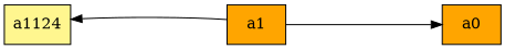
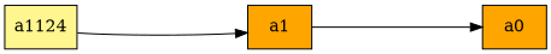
  digraph {
    rankdir=LR
    ranksep=2.0
    node [fillcolor=orange shape=record style=filled]
    n1 [fillcolor=khaki1 label="{a1124}"]
    n2 [label="{a1}"]
    n3 [label="{a0}"]
-   n2 -> n1
+   n1 -> n2
    n2 -> n3
  }
